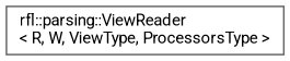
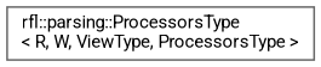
  digraph {
    rankdir=LR
    fontname=Roboto
-   n1 [color=grey40 fillcolor=white fontname=Roboto fontsize=10 height=0.2 label="rfl::parsing::ViewReader\l\< R, W, ViewType, ProcessorsType \>" shape=box style=filled width=0.4]
+   n1 [color=grey40 fillcolor=white fontname=Roboto fontsize=10 height=0.2 label="rfl::parsing::ProcessorsType\l\< R, W, ViewType, ProcessorsType \>" shape=box style=filled width=0.4]
  }
